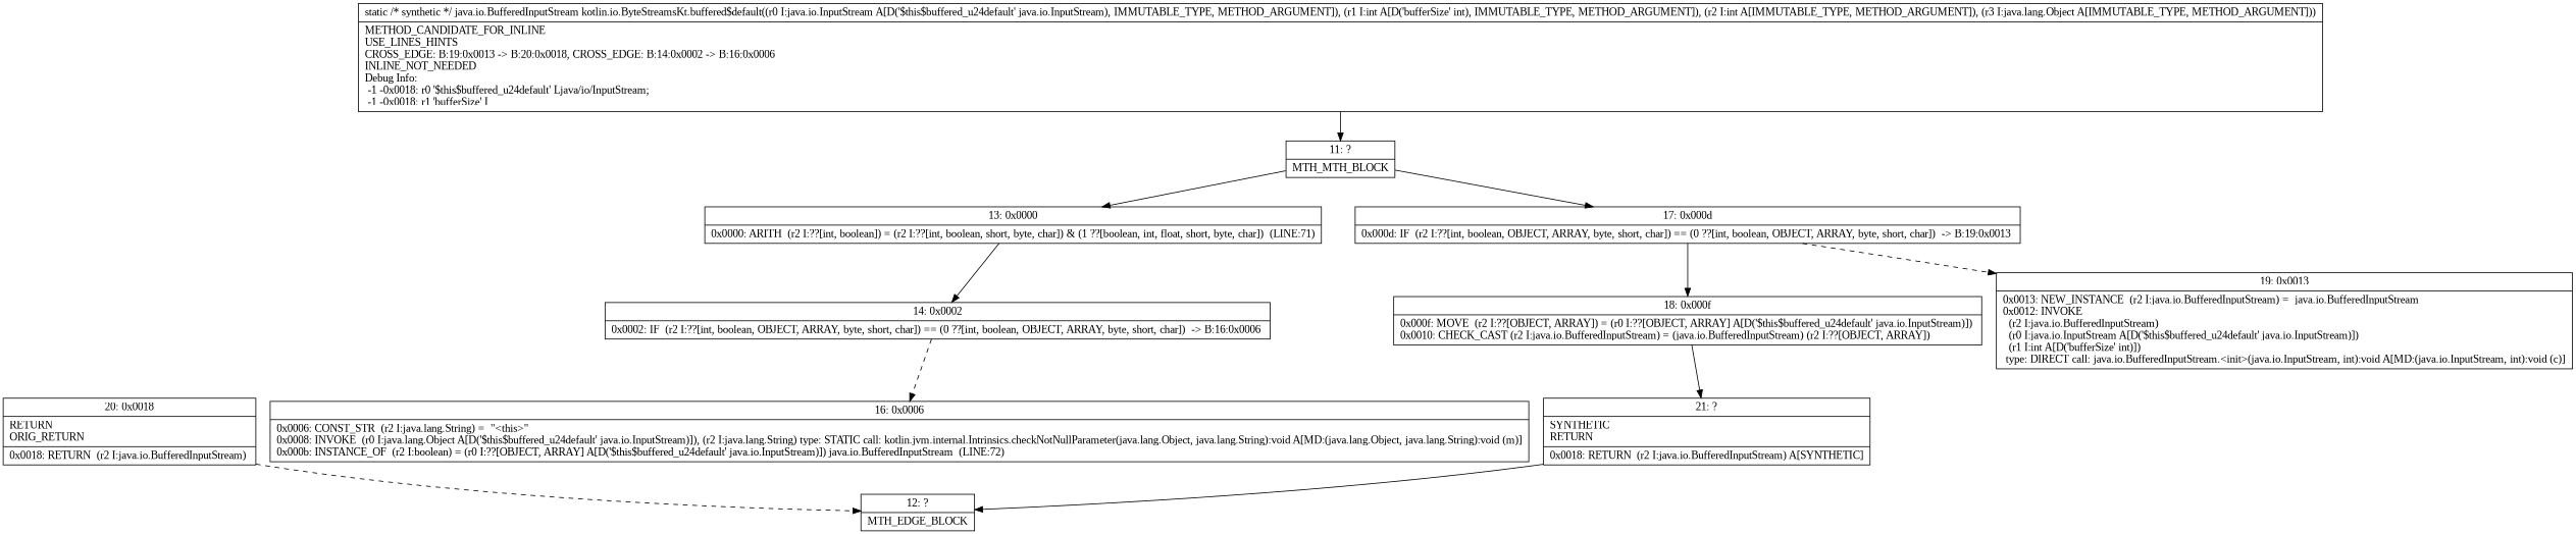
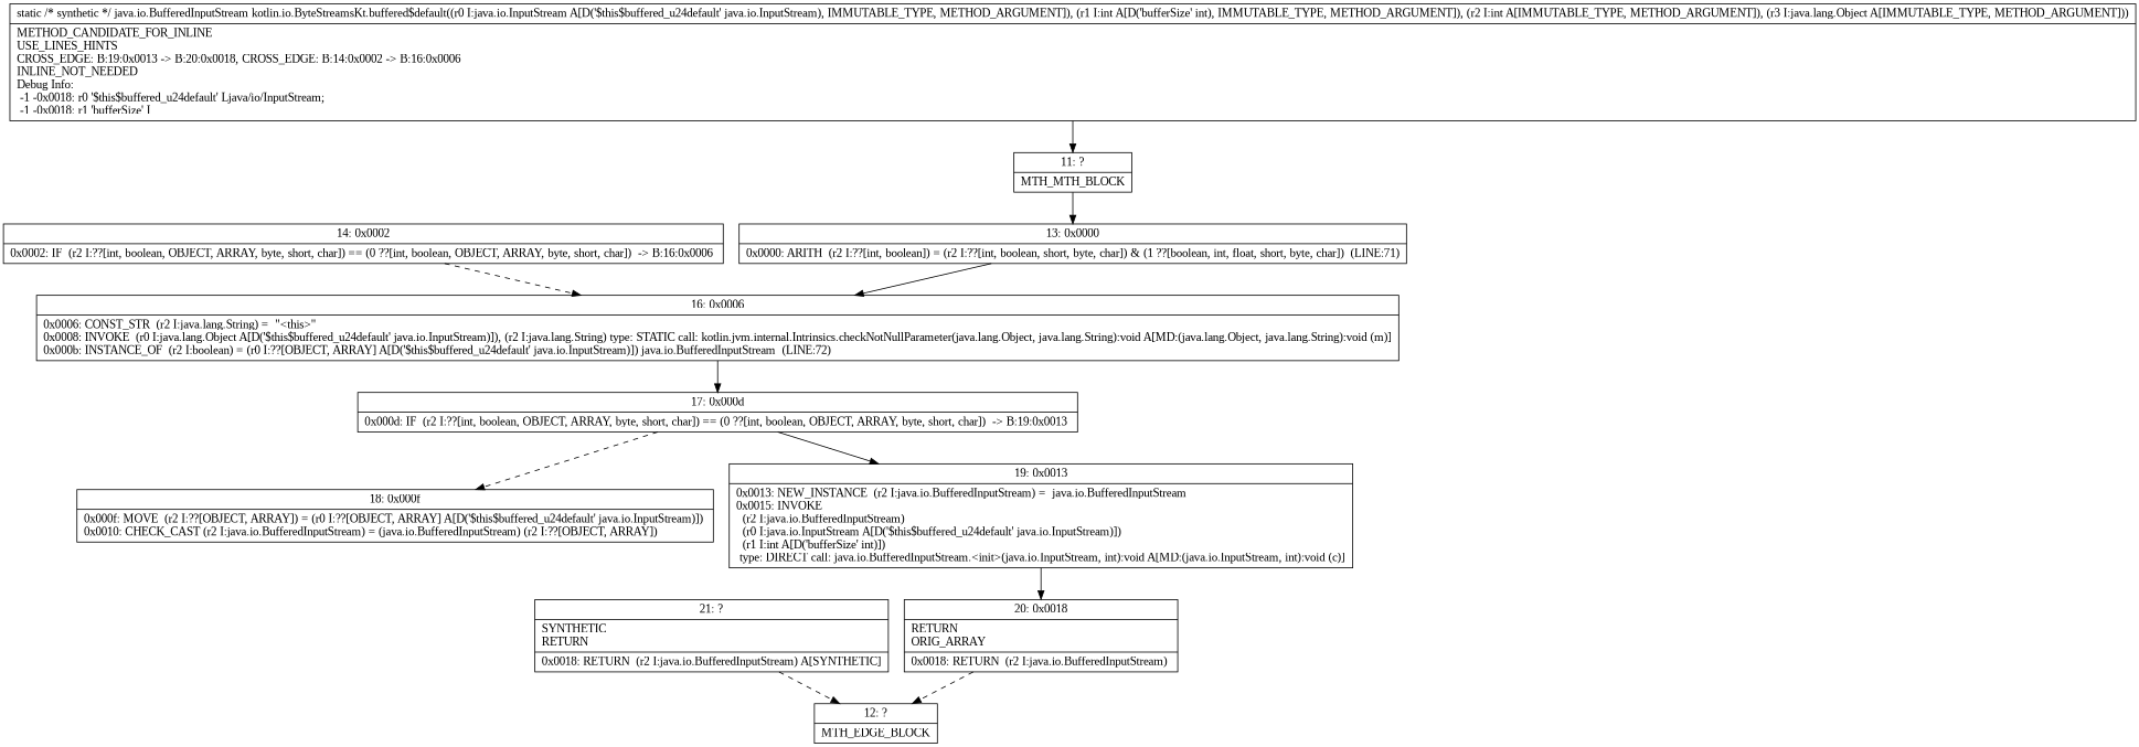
  digraph {
    fontname="Liberation Serif"
    node [fontname="Liberation Serif" shape=record]
    edge [fontname="Liberation Serif"]
    n1 [label="{11\:\ ?|MTH_MTH_BLOCK\l}"]
    n2 [label="{13\:\ 0x0000|0x0000: ARITH  (r2 I:??[int, boolean]) = (r2 I:??[int, boolean, short, byte, char]) & (1 ??[boolean, int, float, short, byte, char])  (LINE:71)\l}"]
    n3 [label="{14\:\ 0x0002|0x0002: IF  (r2 I:??[int, boolean, OBJECT, ARRAY, byte, short, char]) == (0 ??[int, boolean, OBJECT, ARRAY, byte, short, char])  \-\> B:16:0x0006 \l}"]
    n4 [label="{16\:\ 0x0006|0x0006: CONST_STR  (r2 I:java.lang.String) =  \"\<this\>\" \l0x0008: INVOKE  (r0 I:java.lang.Object A[D('$this$buffered_u24default' java.io.InputStream)]), (r2 I:java.lang.String) type: STATIC call: kotlin.jvm.internal.Intrinsics.checkNotNullParameter(java.lang.Object, java.lang.String):void A[MD:(java.lang.Object, java.lang.String):void (m)]\l0x000b: INSTANCE_OF  (r2 I:boolean) = (r0 I:??[OBJECT, ARRAY] A[D('$this$buffered_u24default' java.io.InputStream)]) java.io.BufferedInputStream  (LINE:72)\l}"]
    n5 [label="{17\:\ 0x000d|0x000d: IF  (r2 I:??[int, boolean, OBJECT, ARRAY, byte, short, char]) == (0 ??[int, boolean, OBJECT, ARRAY, byte, short, char])  \-\> B:19:0x0013 \l}"]
    n6 [label="{18\:\ 0x000f|0x000f: MOVE  (r2 I:??[OBJECT, ARRAY]) = (r0 I:??[OBJECT, ARRAY] A[D('$this$buffered_u24default' java.io.InputStream)]) \l0x0010: CHECK_CAST (r2 I:java.io.BufferedInputStream) = (java.io.BufferedInputStream) (r2 I:??[OBJECT, ARRAY]) \l}"]
-   n7 [label="{19\:\ 0x0013|0x0013: NEW_INSTANCE  (r2 I:java.io.BufferedInputStream) =  java.io.BufferedInputStream \l0x0012: INVOKE  \l  (r2 I:java.io.BufferedInputStream)\l  (r0 I:java.io.InputStream A[D('$this$buffered_u24default' java.io.InputStream)])\l  (r1 I:int A[D('bufferSize' int)])\l type: DIRECT call: java.io.BufferedInputStream.\<init\>(java.io.InputStream, int):void A[MD:(java.io.InputStream, int):void (c)]\l}"]
+   n7 [label="{19\:\ 0x0013|0x0013: NEW_INSTANCE  (r2 I:java.io.BufferedInputStream) =  java.io.BufferedInputStream \l0x0015: INVOKE  \l  (r2 I:java.io.BufferedInputStream)\l  (r0 I:java.io.InputStream A[D('$this$buffered_u24default' java.io.InputStream)])\l  (r1 I:int A[D('bufferSize' int)])\l type: DIRECT call: java.io.BufferedInputStream.\<init\>(java.io.InputStream, int):void A[MD:(java.io.InputStream, int):void (c)]\l}"]
    n8 [label="{21\:\ ?|SYNTHETIC\lRETURN\l|0x0018: RETURN  (r2 I:java.io.BufferedInputStream) A[SYNTHETIC]\l}"]
-   n9 [label="{20\:\ 0x0018|RETURN\lORIG_RETURN\l|0x0018: RETURN  (r2 I:java.io.BufferedInputStream) \l}"]
+   n9 [label="{20\:\ 0x0018|RETURN\lORIG_ARRAY\l|0x0018: RETURN  (r2 I:java.io.BufferedInputStream) \l}"]
    n10 [label="{12\:\ ?|MTH_EDGE_BLOCK\l}"]
    n11 [label="{static \/* synthetic *\/ java.io.BufferedInputStream kotlin.io.ByteStreamsKt.buffered$default((r0 I:java.io.InputStream A[D('$this$buffered_u24default' java.io.InputStream), IMMUTABLE_TYPE, METHOD_ARGUMENT]), (r1 I:int A[D('bufferSize' int), IMMUTABLE_TYPE, METHOD_ARGUMENT]), (r2 I:int A[IMMUTABLE_TYPE, METHOD_ARGUMENT]), (r3 I:java.lang.Object A[IMMUTABLE_TYPE, METHOD_ARGUMENT]))  | METHOD_CANDIDATE_FOR_INLINE\lUSE_LINES_HINTS\lCROSS_EDGE: B:19:0x0013 \-\> B:20:0x0018, CROSS_EDGE: B:14:0x0002 \-\> B:16:0x0006\lINLINE_NOT_NEEDED\lDebug Info:\l  \-1 \-0x0018: r0 '$this$buffered_u24default' Ljava\/io\/InputStream;\l  \-1 \-0x0018: r1 'bufferSize' I\l}"]
    n1 -> n2
-   n2 -> n3
+   n2 -> n4
    n3 -> n4 [style=dashed]
-   n1 -> n5
-   n5 -> n6 [style=solid]
-   n5 -> n7 [style=dashed]
-   n6 -> n8
-   n8 -> n10
+   n4 -> n5
+   n5 -> n6 [style=dashed]
+   n5 -> n7
+   n7 -> n9
+   n8 -> n10 [style=dashed]
    n9 -> n10 [style=dashed]
    n11 -> n1
  }
